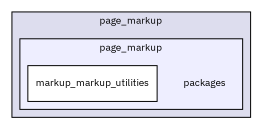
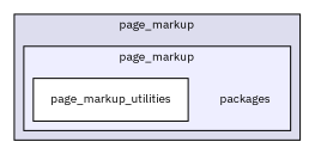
  digraph {
    compound=true
    fontname="IBM Plex Sans"
    node [fontname="IBM Plex Sans" fontsize=10]
    n1 [label=packages shape=plaintext]
-   n2 [color=black fillcolor=white label=markup_markup_utilities shape=box style=filled]
+   n2 [color=black fillcolor=white label=page_markup_utilities shape=box style=filled]
    subgraph cluster_1 {
      bgcolor="#ddddee"
      fontsize=10
      label=page_markup
      pencolor=black
      subgraph cluster_2 {
        bgcolor="#eeeeff"
        fontsize=10
        pencolor=black
        n1
        n2
      }
    }
  }
